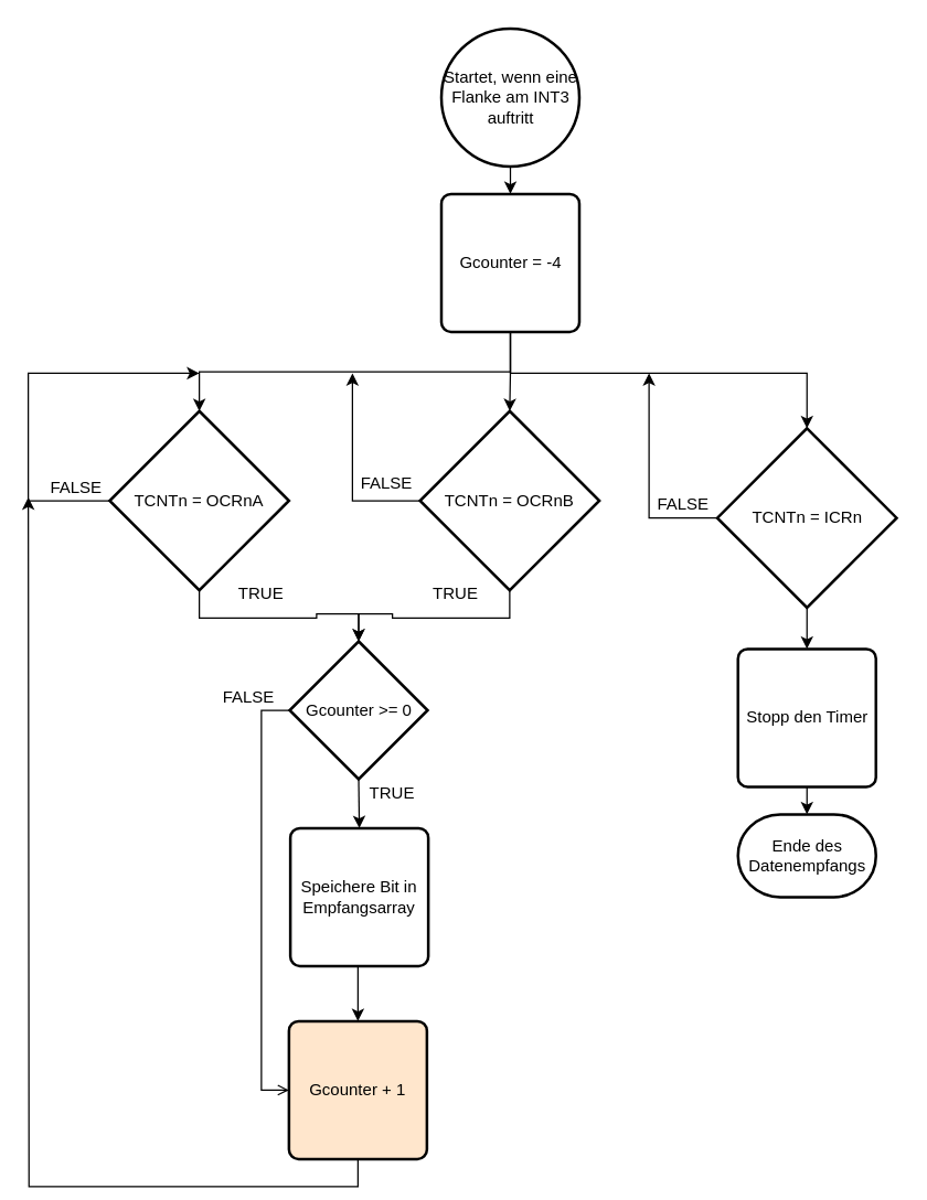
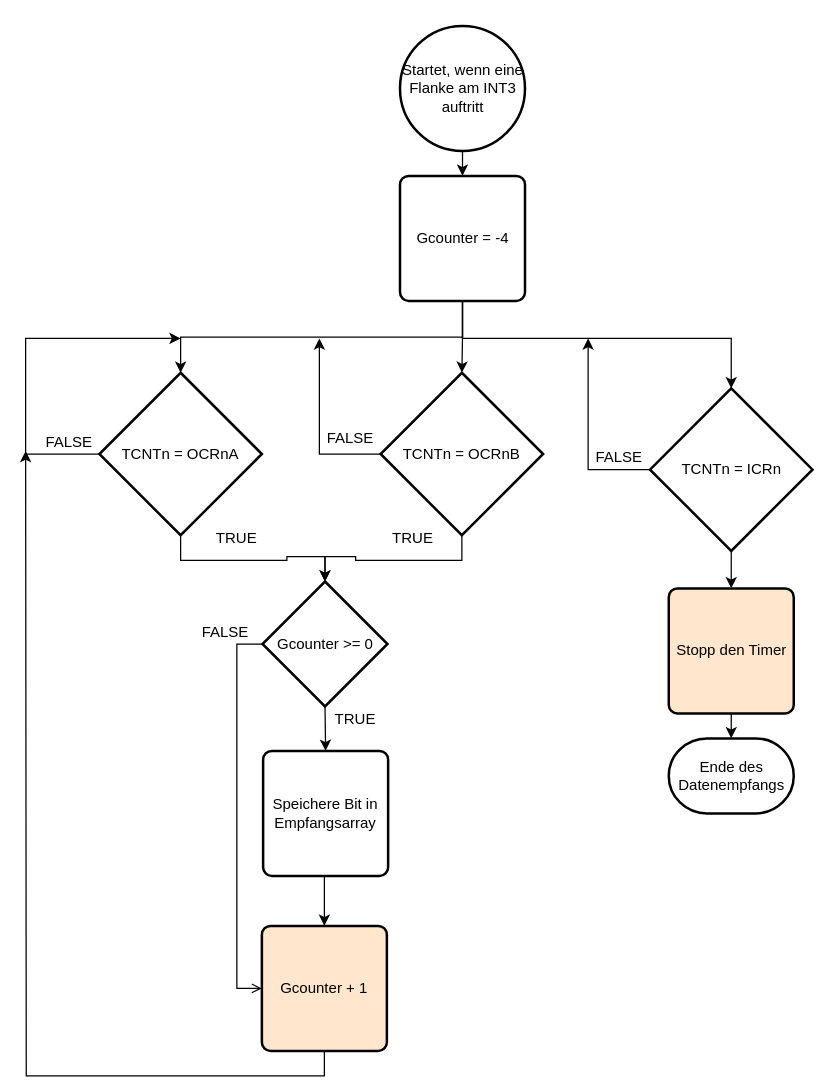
  <mxCell id="0" />
  <mxCell id="1" parent="0" />
  <mxCell id="2" style="edgeStyle=orthogonalEdgeStyle;rounded=0;orthogonalLoop=1;jettySize=auto;html=1;exitX=0.5;exitY=1;exitDx=0;exitDy=0;exitPerimeter=0;entryX=0.5;entryY=0;entryDx=0;entryDy=0;" edge="1" parent="1" source="3" target="21"><mxGeometry relative="1" as="geometry" /></mxCell>
  <mxCell id="3" value="Startet, wenn eine Flanke am INT3 auftritt" style="strokeWidth=2;html=1;shape=mxgraph.flowchart.start_2;whiteSpace=wrap;" vertex="1" parent="1"><mxGeometry x="319.5" y="20" width="100" height="100" as="geometry" /></mxCell>
  <mxCell id="4" style="edgeStyle=orthogonalEdgeStyle;rounded=0;orthogonalLoop=1;jettySize=auto;html=1;exitX=0;exitY=0.5;exitDx=0;exitDy=0;exitPerimeter=0;" edge="1" parent="1" source="6"><mxGeometry relative="1" as="geometry"><mxPoint x="144" y="270" as="targetPoint" /><Array as="points"><mxPoint x="20" y="362" /><mxPoint x="20" y="270" /></Array></mxGeometry></mxCell>
  <mxCell id="5" style="edgeStyle=orthogonalEdgeStyle;rounded=0;orthogonalLoop=1;jettySize=auto;html=1;exitX=0.5;exitY=1;exitDx=0;exitDy=0;exitPerimeter=0;entryX=0.5;entryY=0;entryDx=0;entryDy=0;entryPerimeter=0;" edge="1" parent="1" source="6" target="24"><mxGeometry relative="1" as="geometry" /></mxCell>
  <mxCell id="6" value="TCNTn = OCRnA" style="strokeWidth=2;html=1;shape=mxgraph.flowchart.decision;whiteSpace=wrap;" vertex="1" parent="1"><mxGeometry x="79" y="297.5" width="130" height="130" as="geometry" /></mxCell>
  <mxCell id="7" value="FALSE" style="text;html=1;strokeColor=none;fillColor=none;align=center;verticalAlign=middle;whiteSpace=wrap;rounded=0;" vertex="1" parent="1"><mxGeometry x="34.5" y="342.5" width="40" height="20" as="geometry" /></mxCell>
  <mxCell id="8" style="edgeStyle=orthogonalEdgeStyle;rounded=0;orthogonalLoop=1;jettySize=auto;html=1;exitX=0;exitY=0.5;exitDx=0;exitDy=0;exitPerimeter=0;" edge="1" parent="1" source="10"><mxGeometry relative="1" as="geometry"><mxPoint x="255" y="270" as="targetPoint" /><Array as="points"><mxPoint x="255" y="362" /></Array></mxGeometry></mxCell>
  <mxCell id="9" style="edgeStyle=orthogonalEdgeStyle;rounded=0;orthogonalLoop=1;jettySize=auto;html=1;exitX=0.5;exitY=1;exitDx=0;exitDy=0;exitPerimeter=0;entryX=0.5;entryY=0;entryDx=0;entryDy=0;entryPerimeter=0;" edge="1" parent="1" source="10" target="24"><mxGeometry relative="1" as="geometry" /></mxCell>
  <mxCell id="10" value="TCNTn = OCRnB" style="strokeWidth=2;html=1;shape=mxgraph.flowchart.decision;whiteSpace=wrap;" vertex="1" parent="1"><mxGeometry x="304" y="297.5" width="130" height="130" as="geometry" /></mxCell>
  <mxCell id="11" value="FALSE" style="text;html=1;strokeColor=none;fillColor=none;align=center;verticalAlign=middle;whiteSpace=wrap;rounded=0;" vertex="1" parent="1"><mxGeometry x="259.5" y="340" width="40" height="20" as="geometry" /></mxCell>
  <mxCell id="12" style="edgeStyle=orthogonalEdgeStyle;rounded=0;orthogonalLoop=1;jettySize=auto;html=1;exitX=0;exitY=0.5;exitDx=0;exitDy=0;exitPerimeter=0;" edge="1" parent="1" source="14"><mxGeometry relative="1" as="geometry"><mxPoint x="470" y="270" as="targetPoint" /><Array as="points"><mxPoint x="470" y="375" /></Array></mxGeometry></mxCell>
  <mxCell id="13" style="edgeStyle=orthogonalEdgeStyle;rounded=0;orthogonalLoop=1;jettySize=auto;html=1;exitX=0.5;exitY=1;exitDx=0;exitDy=0;exitPerimeter=0;entryX=0.5;entryY=0;entryDx=0;entryDy=0;" edge="1" parent="1" source="14" target="33"><mxGeometry relative="1" as="geometry" /></mxCell>
  <mxCell id="14" value="TCNTn = ICRn" style="strokeWidth=2;html=1;shape=mxgraph.flowchart.decision;whiteSpace=wrap;" vertex="1" parent="1"><mxGeometry x="519.5" y="310" width="130" height="130" as="geometry" /></mxCell>
  <mxCell id="15" value="FALSE" style="text;html=1;strokeColor=none;fillColor=none;align=center;verticalAlign=middle;whiteSpace=wrap;rounded=0;" vertex="1" parent="1"><mxGeometry x="475" y="355" width="40" height="20" as="geometry" /></mxCell>
  <mxCell id="16" style="edgeStyle=orthogonalEdgeStyle;rounded=0;orthogonalLoop=1;jettySize=auto;html=1;exitX=0.5;exitY=1;exitDx=0;exitDy=0;entryX=0.5;entryY=0;entryDx=0;entryDy=0;" edge="1" parent="1" source="17" target="29"><mxGeometry relative="1" as="geometry"><Array as="points"><mxPoint x="259" y="700" /></Array></mxGeometry></mxCell>
  <mxCell id="17" value="Speichere Bit in Empfangsarray" style="rounded=1;whiteSpace=wrap;html=1;absoluteArcSize=1;arcSize=14;strokeWidth=2;" vertex="1" parent="1"><mxGeometry x="210" y="600" width="100" height="100" as="geometry" /></mxCell>
  <mxCell id="18" style="edgeStyle=orthogonalEdgeStyle;rounded=0;orthogonalLoop=1;jettySize=auto;html=1;exitX=0.5;exitY=1;exitDx=0;exitDy=0;entryX=0.5;entryY=0;entryDx=0;entryDy=0;entryPerimeter=0;" edge="1" parent="1" source="21" target="10"><mxGeometry relative="1" as="geometry"><Array as="points"><mxPoint x="370" y="269" /></Array></mxGeometry></mxCell>
  <mxCell id="19" style="edgeStyle=orthogonalEdgeStyle;rounded=0;orthogonalLoop=1;jettySize=auto;html=1;exitX=0.5;exitY=1;exitDx=0;exitDy=0;entryX=0.5;entryY=0;entryDx=0;entryDy=0;entryPerimeter=0;" edge="1" parent="1" source="21" target="6"><mxGeometry relative="1" as="geometry"><Array as="points"><mxPoint x="370" y="269" /><mxPoint x="144" y="269" /></Array></mxGeometry></mxCell>
  <mxCell id="20" style="edgeStyle=orthogonalEdgeStyle;rounded=0;orthogonalLoop=1;jettySize=auto;html=1;exitX=0.5;exitY=1;exitDx=0;exitDy=0;entryX=0.5;entryY=0;entryDx=0;entryDy=0;entryPerimeter=0;" edge="1" parent="1" source="21" target="14"><mxGeometry relative="1" as="geometry"><Array as="points"><mxPoint x="370" y="270" /><mxPoint x="584" y="270" /></Array></mxGeometry></mxCell>
  <mxCell id="21" value="Gcounter = -4" style="rounded=1;whiteSpace=wrap;html=1;absoluteArcSize=1;arcSize=14;strokeWidth=2;" vertex="1" parent="1"><mxGeometry x="319.5" y="140" width="100" height="100" as="geometry" /></mxCell>
  <mxCell id="22" style="edgeStyle=orthogonalEdgeStyle;rounded=0;orthogonalLoop=1;jettySize=auto;html=1;exitX=0.5;exitY=1;exitDx=0;exitDy=0;exitPerimeter=0;entryX=0.5;entryY=0;entryDx=0;entryDy=0;" edge="1" parent="1" source="24" target="17"><mxGeometry relative="1" as="geometry" /></mxCell>
  <mxCell id="23" style="edgeStyle=orthogonalEdgeStyle;rounded=0;orthogonalLoop=1;jettySize=auto;html=1;exitX=0;exitY=0.5;exitDx=0;exitDy=0;exitPerimeter=0;entryX=0;entryY=0.5;entryDx=0;entryDy=0;endArrow=open;" edge="1" parent="1" source="24" target="29"><mxGeometry relative="1" as="geometry" /></mxCell>
  <mxCell id="24" value="Gcounter &amp;gt;= 0" style="strokeWidth=2;html=1;shape=mxgraph.flowchart.decision;whiteSpace=wrap;" vertex="1" parent="1"><mxGeometry x="209.5" y="464.5" width="100" height="100" as="geometry" /></mxCell>
  <mxCell id="25" value="TRUE" style="text;html=1;strokeColor=none;fillColor=none;align=center;verticalAlign=middle;whiteSpace=wrap;rounded=0;" vertex="1" parent="1"><mxGeometry x="169" y="420" width="40" height="20" as="geometry" /></mxCell>
  <mxCell id="26" value="TRUE" style="text;html=1;strokeColor=none;fillColor=none;align=center;verticalAlign=middle;whiteSpace=wrap;rounded=0;" vertex="1" parent="1"><mxGeometry x="309.5" y="420" width="40" height="20" as="geometry" /></mxCell>
  <mxCell id="27" value="TRUE" style="text;html=1;strokeColor=none;fillColor=none;align=center;verticalAlign=middle;whiteSpace=wrap;rounded=0;" vertex="1" parent="1"><mxGeometry x="264" y="564.5" width="40" height="20" as="geometry" /></mxCell>
  <mxCell id="28" style="edgeStyle=orthogonalEdgeStyle;rounded=0;orthogonalLoop=1;jettySize=auto;html=1;exitX=0.5;exitY=1;exitDx=0;exitDy=0;" edge="1" parent="1" source="29"><mxGeometry relative="1" as="geometry"><mxPoint x="20" y="360" as="targetPoint" /></mxGeometry></mxCell>
  <mxCell id="29" value="Gcounter + 1" style="rounded=1;whiteSpace=wrap;html=1;absoluteArcSize=1;arcSize=14;strokeWidth=2;fillColor=#ffe6cc;" vertex="1" parent="1"><mxGeometry x="209" y="740" width="100" height="100" as="geometry" /></mxCell>
  <mxCell id="30" value="FALSE" style="text;html=1;strokeColor=none;fillColor=none;align=center;verticalAlign=middle;whiteSpace=wrap;rounded=0;" vertex="1" parent="1"><mxGeometry x="160" y="494.5" width="40" height="20" as="geometry" /></mxCell>
  <mxCell id="31" value="Ende des Datenempfangs" style="strokeWidth=2;html=1;shape=mxgraph.flowchart.terminator;whiteSpace=wrap;" vertex="1" parent="1"><mxGeometry x="534.5" y="590" width="100" height="60" as="geometry" /></mxCell>
  <mxCell id="32" style="edgeStyle=orthogonalEdgeStyle;rounded=0;orthogonalLoop=1;jettySize=auto;html=1;exitX=0.5;exitY=1;exitDx=0;exitDy=0;entryX=0.5;entryY=0;entryDx=0;entryDy=0;entryPerimeter=0;" edge="1" parent="1" source="33" target="31"><mxGeometry relative="1" as="geometry" /></mxCell>
- <mxCell id="33" value="Stopp den Timer" style="rounded=1;whiteSpace=wrap;html=1;absoluteArcSize=1;arcSize=14;strokeWidth=2;" vertex="1" parent="1"><mxGeometry x="534.5" y="470" width="100" height="100" as="geometry" /></mxCell>
+ <mxCell id="33" value="Stopp den Timer" style="rounded=1;whiteSpace=wrap;html=1;absoluteArcSize=1;arcSize=14;strokeWidth=2;fillColor=#ffe6cc;" vertex="1" parent="1"><mxGeometry x="534.5" y="470" width="100" height="100" as="geometry" /></mxCell>
